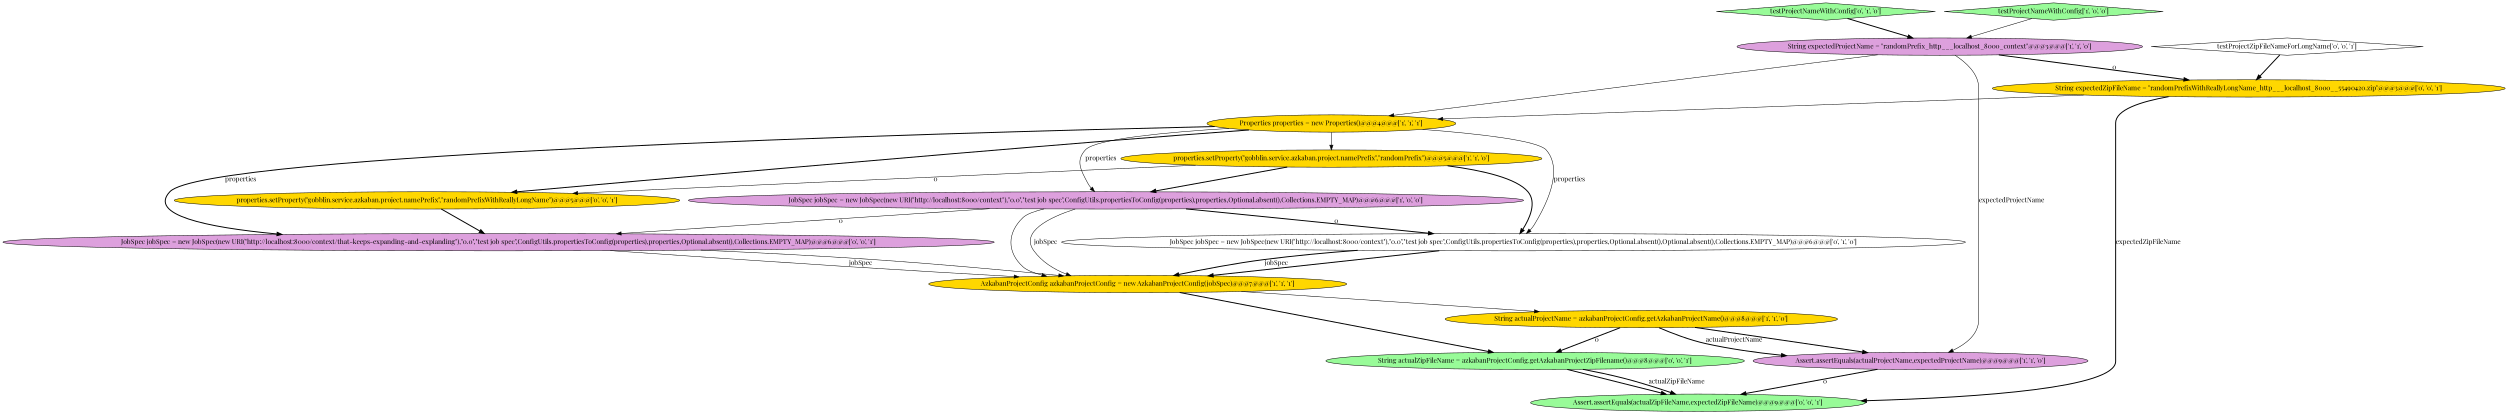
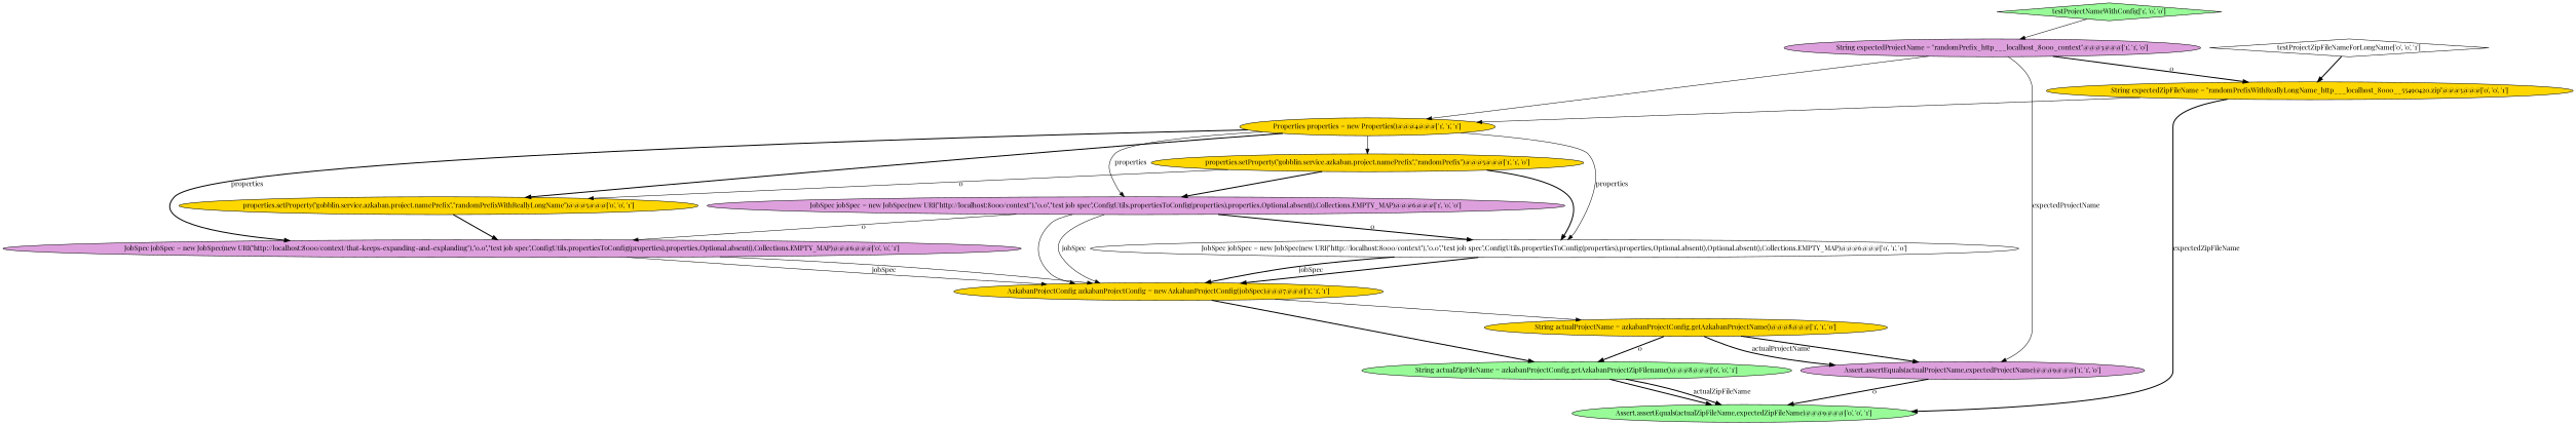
  digraph {
    fontname="Playfair Display"
    node [fillcolor=gold shape=ellipse style=filled fontname="Playfair Display"]
    edge [style=bold fontname="Playfair Display"]
    n1 [label="AzkabanProjectConfig azkabanProjectConfig = new AzkabanProjectConfig(jobSpec)@@@7@@@['1', '1', '1']"]
    n2 [fillcolor=palegreen label="String actualZipFileName = azkabanProjectConfig.getAzkabanProjectZipFilename()@@@8@@@['0', '0', '1']"]
    n3 [label="String actualProjectName = azkabanProjectConfig.getAzkabanProjectName()@@@8@@@['1', '1', '0']"]
    n4 [fillcolor=plum label="JobSpec jobSpec = new JobSpec(new URI(\"http://localhost:8000/context/that-keeps-expanding-and-explanding\"),\"0.0\",\"test job spec\",ConfigUtils.propertiesToConfig(properties),properties,Optional.absent(),Collections.EMPTY_MAP)@@@6@@@['0', '0', '1']"]
    n5 [fillcolor=plum label="Assert.assertEquals(actualProjectName,expectedProjectName)@@@9@@@['1', '1', '0']"]
    n6 [fillcolor=palegreen label="Assert.assertEquals(actualZipFileName,expectedZipFileName)@@@9@@@['0', '0', '1']"]
    n7 [fillcolor=white label="testProjectZipFileNameForLongName['0', '0', '1']" shape=diamond]
    n8 [label="String expectedZipFileName = \"randomPrefixWithReallyLongName_http___localhost_8000__55490420.zip\"@@@3@@@['0', '0', '1']"]
    n9 [label="Properties properties = new Properties()@@@4@@@['1', '1', '1']"]
    n10 [label="properties.setProperty(\"gobblin.service.azkaban.project.namePrefix\",\"randomPrefix\")@@@5@@@['1', '1', '0']"]
    n11 [fillcolor=white label="JobSpec jobSpec = new JobSpec(new URI(\"http://localhost:8000/context\"),\"0.0\",\"test job spec\",ConfigUtils.propertiesToConfig(properties),properties,Optional.absent(),Optional.absent(),Collections.EMPTY_MAP)@@@6@@@['0', '1', '0']"]
    n12 [fillcolor=plum label="JobSpec jobSpec = new JobSpec(new URI(\"http://localhost:8000/context\"),\"0.0\",\"test job spec\",ConfigUtils.propertiesToConfig(properties),properties,Optional.absent(),Collections.EMPTY_MAP)@@@6@@@['1', '0', '0']"]
    n13 [label="properties.setProperty(\"gobblin.service.azkaban.project.namePrefix\",\"randomPrefixWithReallyLongName\")@@@5@@@['0', '0', '1']"]
-   n14 [fillcolor=palegreen label="testProjectNameWithConfig['0', '1', '0']" shape=diamond]
    n15 [fillcolor=plum label="String expectedProjectName = \"randomPrefix_http___localhost_8000_context\"@@@3@@@['1', '1', '0']"]
    n16 [fillcolor=palegreen label="testProjectNameWithConfig['1', '0', '0']" shape=diamond]
    n1 -> n2
    n1 -> n3 [style=solid]
    n2 -> n6
    n2 -> n6 [label=actualZipFileName]
    n3 -> n2 [label=0]
    n3 -> n5
    n3 -> n5 [label=actualProjectName]
    n4 -> n1 [label=jobSpec style=solid]
    n4 -> n1 [style=solid]
    n5 -> n6 [label=0]
    n7 -> n8
    n8 -> n6 [label=expectedZipFileName]
    n8 -> n9 [style=solid]
    n9 -> n4 [label=properties]
    n9 -> n10 [style=solid]
    n9 -> n11 [label=properties style=solid]
    n9 -> n12 [label=properties style=solid]
    n9 -> n13
    n10 -> n11
    n10 -> n12
    n10 -> n13 [label=0 style=solid]
    n11 -> n1 [label=jobSpec]
    n11 -> n1
    n12 -> n1 [style=solid]
    n12 -> n1 [label=jobSpec style=solid]
    n12 -> n4 [label=0 style=solid]
    n12 -> n11 [label=0]
    n13 -> n4
-   n14 -> n15
    n15 -> n5 [label=expectedProjectName style=solid]
    n15 -> n8 [label=0]
    n15 -> n9 [style=solid]
    n16 -> n15 [style=solid]
  }
